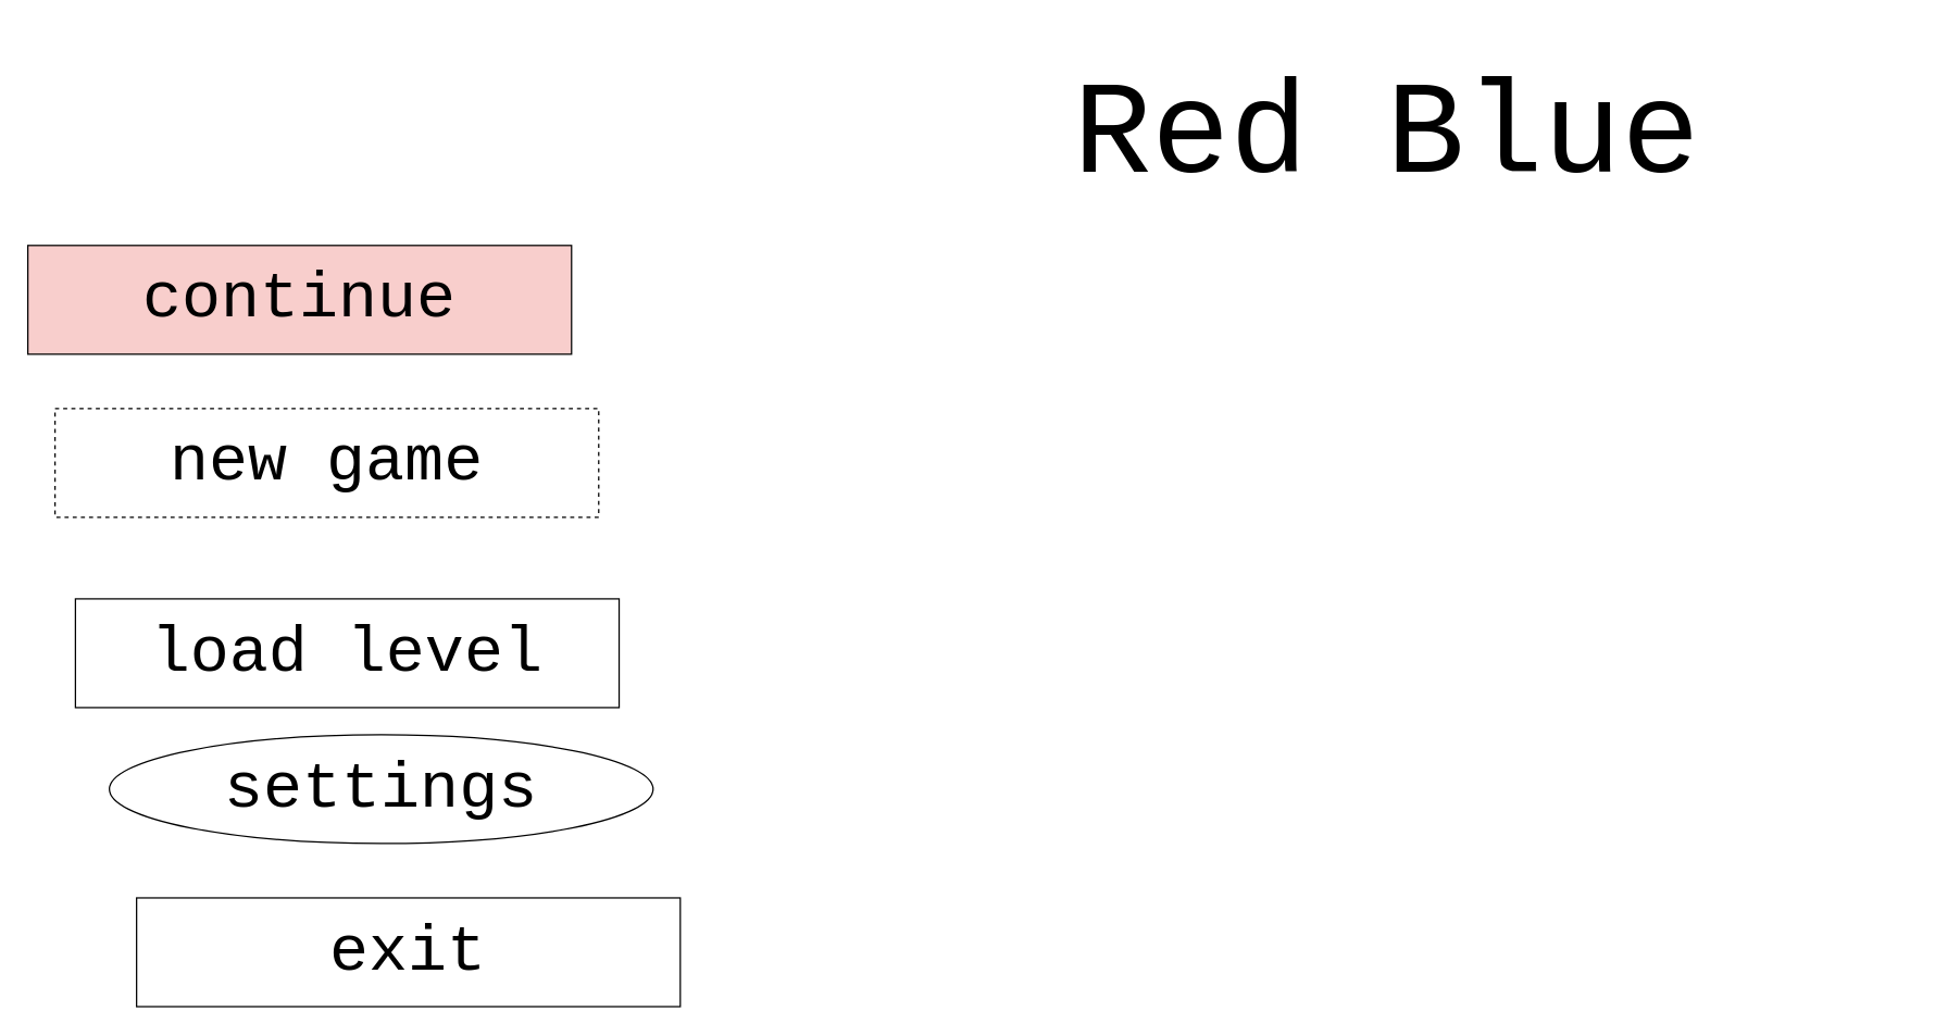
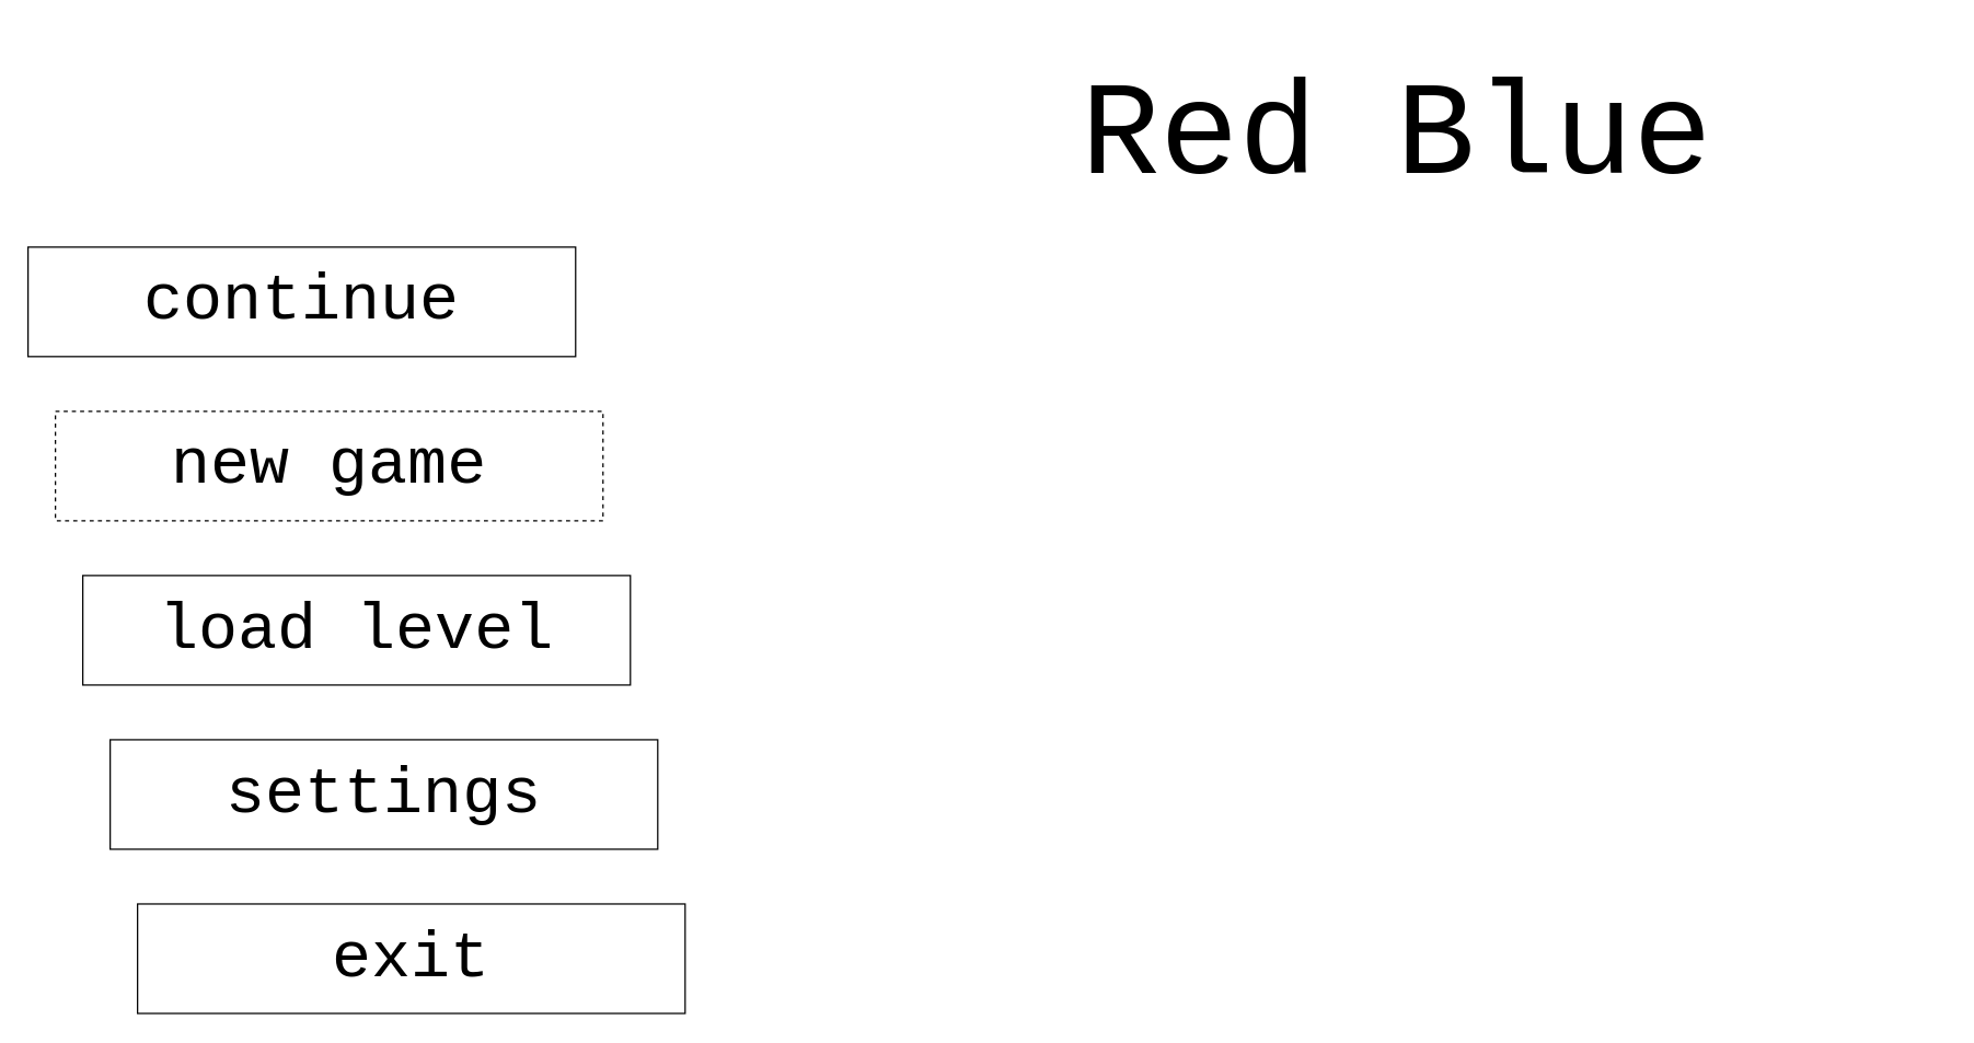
  <mxCell id="0" />
  <mxCell id="1" parent="0" />
  <mxCell id="2" value="Red Blue" style="text;html=1;strokeColor=none;fillColor=none;align=center;verticalAlign=middle;whiteSpace=wrap;rounded=0;fontSize=96;fontFamily=Courier New;" vertex="1" parent="1"><mxGeometry x="620" y="20" width="800" height="160" as="geometry" /></mxCell>
- <mxCell id="3" value="continue" style="rounded=0;whiteSpace=wrap;html=1;fontSize=48;fontFamily=Courier New;fillColor=#f8cecc;" vertex="1" parent="1"><mxGeometry x="20" y="180" width="400" height="80" as="geometry" /></mxCell>
+ <mxCell id="3" value="continue" style="rounded=0;whiteSpace=wrap;html=1;fontSize=48;fontFamily=Courier New;" vertex="1" parent="1"><mxGeometry x="20" y="180" width="400" height="80" as="geometry" /></mxCell>
  <mxCell id="4" value="new game" style="rounded=0;whiteSpace=wrap;html=1;fontSize=48;fontFamily=Courier New;dashed=1;" vertex="1" parent="1"><mxGeometry x="40" y="300" width="400" height="80" as="geometry" /></mxCell>
- <mxCell id="5" value="load level" style="rounded=0;whiteSpace=wrap;html=1;fontSize=48;fontFamily=Courier New;" vertex="1" parent="1"><mxGeometry x="55" y="440" width="400" height="80" as="geometry" /></mxCell>
- <mxCell id="6" value="settings" style="ellipse;whiteSpace=wrap;html=1;fontSize=48;fontFamily=Courier New;" vertex="1" parent="1"><mxGeometry x="80" y="540" width="400" height="80" as="geometry" /></mxCell>
+ <mxCell id="5" value="load level" style="rounded=0;whiteSpace=wrap;html=1;fontSize=48;fontFamily=Courier New;" vertex="1" parent="1"><mxGeometry x="60" y="420" width="400" height="80" as="geometry" /></mxCell>
+ <mxCell id="6" value="settings" style="rounded=0;whiteSpace=wrap;html=1;fontSize=48;fontFamily=Courier New;" vertex="1" parent="1"><mxGeometry x="80" y="540" width="400" height="80" as="geometry" /></mxCell>
  <mxCell id="7" value="exit" style="rounded=0;whiteSpace=wrap;html=1;fontSize=48;fontFamily=Courier New;" vertex="1" parent="1"><mxGeometry x="100" y="660" width="400" height="80" as="geometry" /></mxCell>
